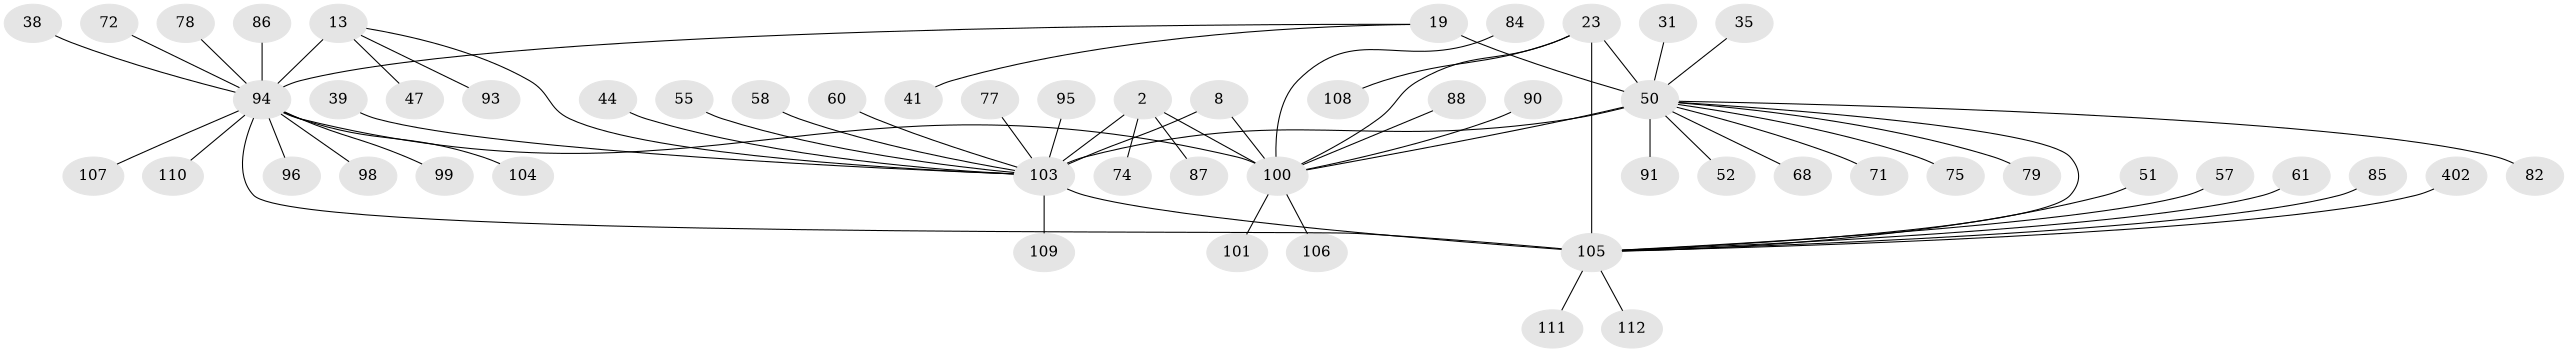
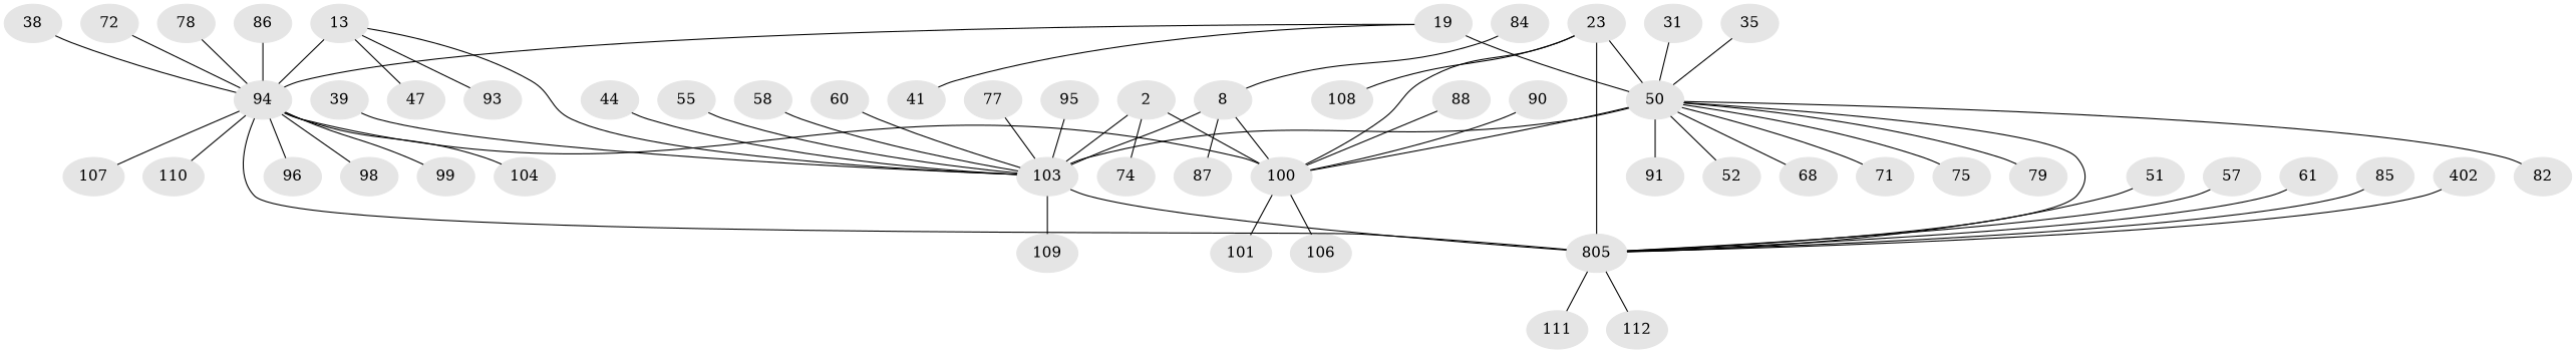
  graph {
    node [color=gray90 style=filled]
    2 [super="+1"]
    74
    100 [super="+5+29+42+62+83+4"]
    103 [super="+33"]
    101 [super="+89"]
    106
-   105 [super="+43+67"]
+   105 [super="+43+67" label=805]
    109
    8 [super="+6"]
    87
    13 [super="+12"]
    47
    93
    94 [super="+15+28"]
    96
    98
    99
    104
    107 [super="+56+92"]
    110 [super="+54"]
    19 [super="+18"]
    41
    50 [super="+20"]
    52
    68
    71
    75 [super="+40"]
    79
    82 [super="+81"]
    91
    23 [super="+22"]
    108
    111
    112
    31
    35
    38
    39
    44 [super="+34"]
    51
    55 [super="+26"]
    57 [super="+32"]
    58
    60
    61
    72
    77 [super="+63"]
    78
    84
    85 [super="+76"]
    86
    88 [super="+70"]
    90
    95
    n55 [label=402]
    2 -- 74
    2 -- 100 [weight=6]
    2 -- 103
    100 -- 101
    100 -- 106
    103 -- 105
    103 -- 109
    105 -- 111
    105 -- 112
    8 -- 100
    8 -- 103 [weight=6]
-   2 -- 87
+   8 -- 87
    13 -- 103
    13 -- 47
    13 -- 93
    13 -- 94 [weight=6]
    94 -- 100 [weight=2]
    94 -- 105
    94 -- 96
    94 -- 98
    94 -- 99
    94 -- 104
    94 -- 107
    94 -- 110
    19 -- 94
    19 -- 41
    19 -- 50 [weight=6]
    50 -- 100
    50 -- 103 [weight=2]
    50 -- 105 [weight=2]
    50 -- 52
    50 -- 68
    50 -- 71
    50 -- 75
    50 -- 79
    50 -- 82
    50 -- 91
    23 -- 100
    23 -- 105 [weight=6]
    23 -- 50
    23 -- 108
    31 -- 50
    35 -- 50
    38 -- 94
    39 -- 103
    44 -- 103
    51 -- 105
    55 -- 103
    57 -- 105
    58 -- 103
    60 -- 103
    61 -- 105
    72 -- 94
    77 -- 103
    78 -- 94
-   84 -- 100
+   84 -- 8
    85 -- 105
    86 -- 94
    88 -- 100
    90 -- 100
    95 -- 103
    n55 -- 105
  }
